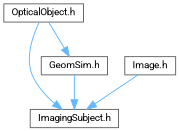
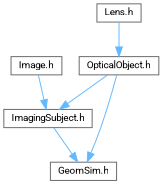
  digraph {
    fontname=Roboto
    node [color=grey40 fillcolor=white fontname=Roboto fontsize=10 shape=box style=filled]
    edge [color=steelblue1 fontname=Roboto fontsize=10 labelfontname=Helvetica labelfontsize=10 style=solid]
+   n1 [height=0.2 label="Lens.h" width=0.4]
    n2 [height=0.2 label="OpticalObject.h" width=0.4]
    n3 [height=0.2 label="ImagingSubject.h" width=0.4]
    n4 [height=0.2 label="GeomSim.h" width=0.4]
    n5 [height=0.2 label="Image.h" width=0.4]
+   n1 -> n2
    n2 -> n3
    n2 -> n4
-   n4 -> n3
+   n3 -> n4
    n5 -> n3
  }
